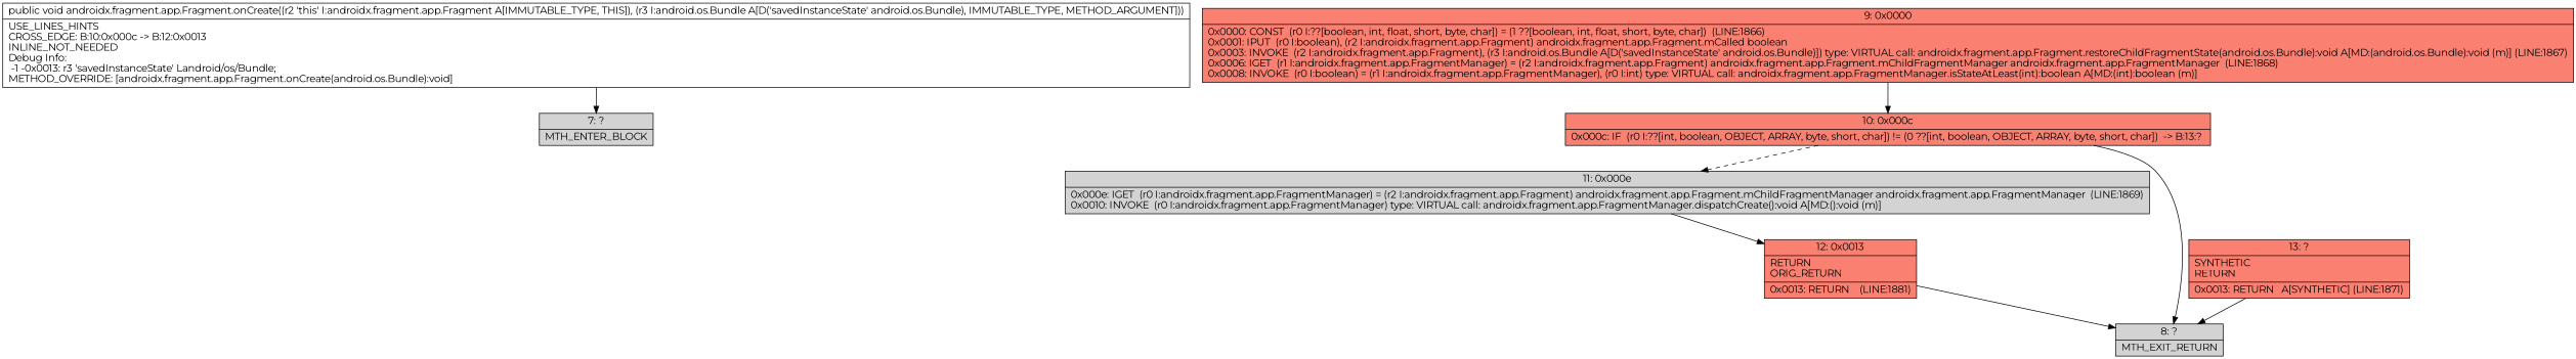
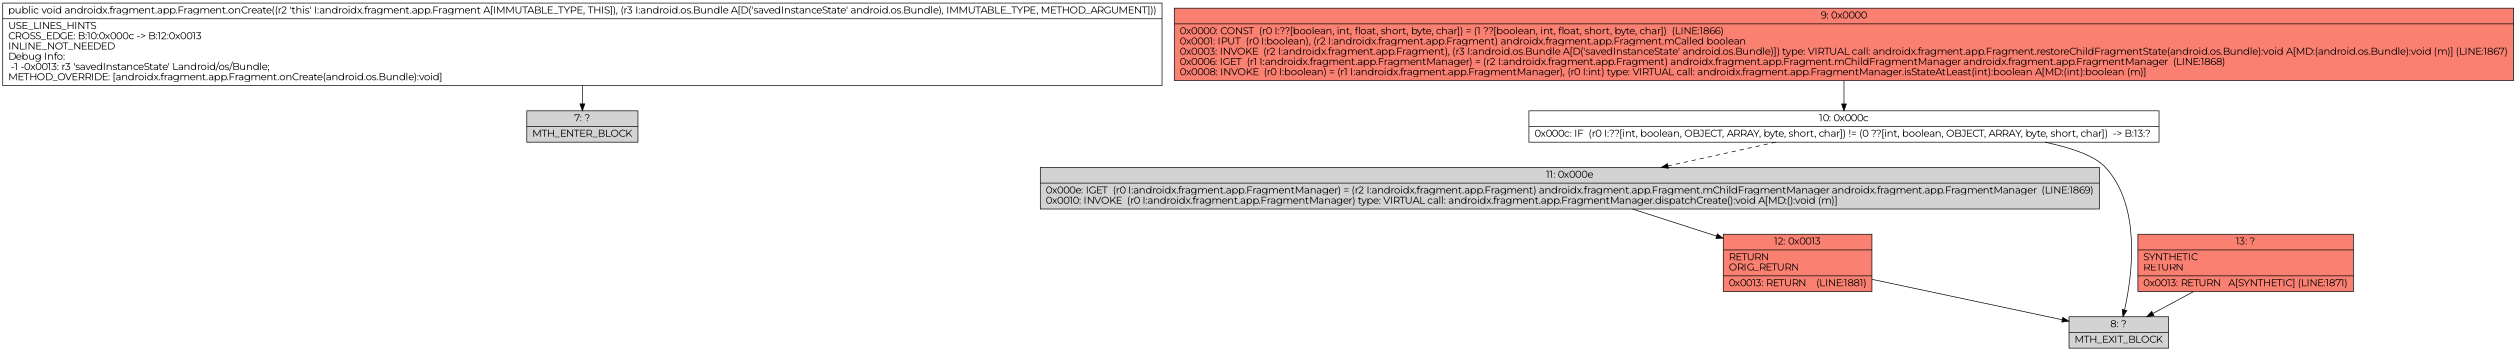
  digraph {
    fontname=Montserrat
    node [fillcolor=lightgrey fontname=Montserrat shape=record style=filled]
    edge [fontname=Montserrat]
    n1 [label="{7\:\ ?|MTH_ENTER_BLOCK\l}"]
    n2 [fillcolor=salmon label="{9\:\ 0x0000|0x0000: CONST  (r0 I:??[boolean, int, float, short, byte, char]) = (1 ??[boolean, int, float, short, byte, char])  (LINE:1866)\l0x0001: IPUT  (r0 I:boolean), (r2 I:androidx.fragment.app.Fragment) androidx.fragment.app.Fragment.mCalled boolean \l0x0003: INVOKE  (r2 I:androidx.fragment.app.Fragment), (r3 I:android.os.Bundle A[D('savedInstanceState' android.os.Bundle)]) type: VIRTUAL call: androidx.fragment.app.Fragment.restoreChildFragmentState(android.os.Bundle):void A[MD:(android.os.Bundle):void (m)] (LINE:1867)\l0x0006: IGET  (r1 I:androidx.fragment.app.FragmentManager) = (r2 I:androidx.fragment.app.Fragment) androidx.fragment.app.Fragment.mChildFragmentManager androidx.fragment.app.FragmentManager  (LINE:1868)\l0x0008: INVOKE  (r0 I:boolean) = (r1 I:androidx.fragment.app.FragmentManager), (r0 I:int) type: VIRTUAL call: androidx.fragment.app.FragmentManager.isStateAtLeast(int):boolean A[MD:(int):boolean (m)]\l}"]
-   n3 [fillcolor=salmon label="{10\:\ 0x000c|0x000c: IF  (r0 I:??[int, boolean, OBJECT, ARRAY, byte, short, char]) != (0 ??[int, boolean, OBJECT, ARRAY, byte, short, char])  \-\> B:13:? \l}"]
+   n3 [fillcolor=white label="{10\:\ 0x000c|0x000c: IF  (r0 I:??[int, boolean, OBJECT, ARRAY, byte, short, char]) != (0 ??[int, boolean, OBJECT, ARRAY, byte, short, char])  \-\> B:13:? \l}"]
    n4 [label="{11\:\ 0x000e|0x000e: IGET  (r0 I:androidx.fragment.app.FragmentManager) = (r2 I:androidx.fragment.app.Fragment) androidx.fragment.app.Fragment.mChildFragmentManager androidx.fragment.app.FragmentManager  (LINE:1869)\l0x0010: INVOKE  (r0 I:androidx.fragment.app.FragmentManager) type: VIRTUAL call: androidx.fragment.app.FragmentManager.dispatchCreate():void A[MD:():void (m)]\l}"]
-   n5 [label="{8\:\ ?|MTH_EXIT_RETURN\l}"]
+   n5 [label="{8\:\ ?|MTH_EXIT_BLOCK\l}"]
    n6 [fillcolor=salmon label="{12\:\ 0x0013|RETURN\lORIG_RETURN\l|0x0013: RETURN    (LINE:1881)\l}"]
    n7 [fillcolor=salmon label="{13\:\ ?|SYNTHETIC\lRETURN\l|0x0013: RETURN   A[SYNTHETIC] (LINE:1871)\l}"]
    n8 [fillcolor=white label="{public void androidx.fragment.app.Fragment.onCreate((r2 'this' I:androidx.fragment.app.Fragment A[IMMUTABLE_TYPE, THIS]), (r3 I:android.os.Bundle A[D('savedInstanceState' android.os.Bundle), IMMUTABLE_TYPE, METHOD_ARGUMENT]))  | USE_LINES_HINTS\lCROSS_EDGE: B:10:0x000c \-\> B:12:0x0013\lINLINE_NOT_NEEDED\lDebug Info:\l  \-1 \-0x0013: r3 'savedInstanceState' Landroid\/os\/Bundle;\lMETHOD_OVERRIDE: [androidx.fragment.app.Fragment.onCreate(android.os.Bundle):void]\l}"]
    n2 -> n3
    n3 -> n4 [style=dashed]
    n3 -> n5
    n4 -> n6
    n6 -> n5
    n7 -> n5
    n8 -> n1
  }
